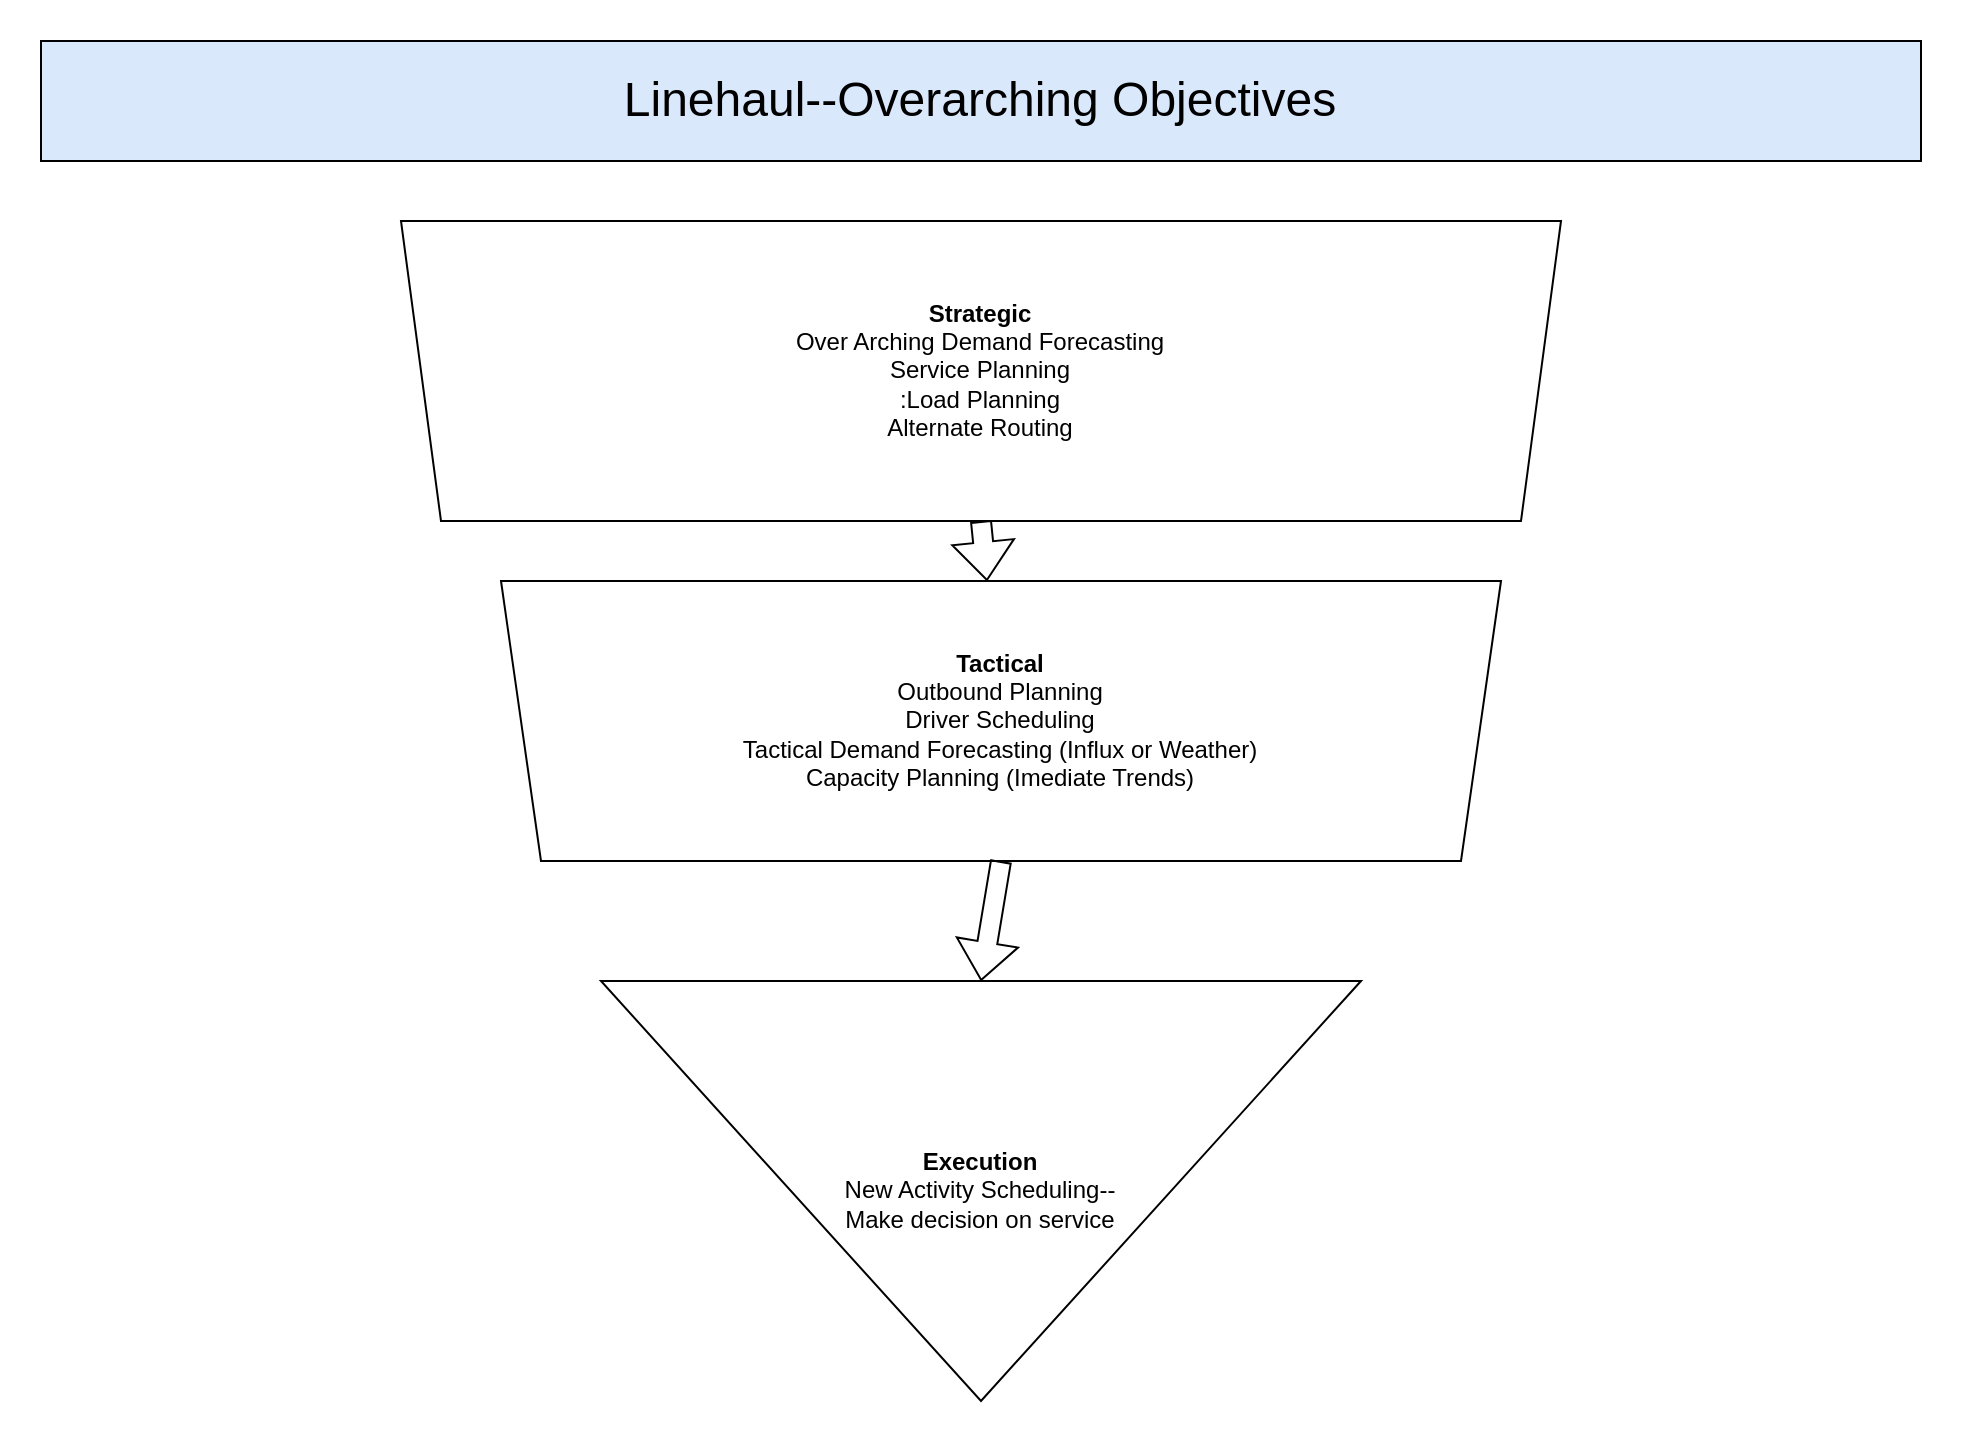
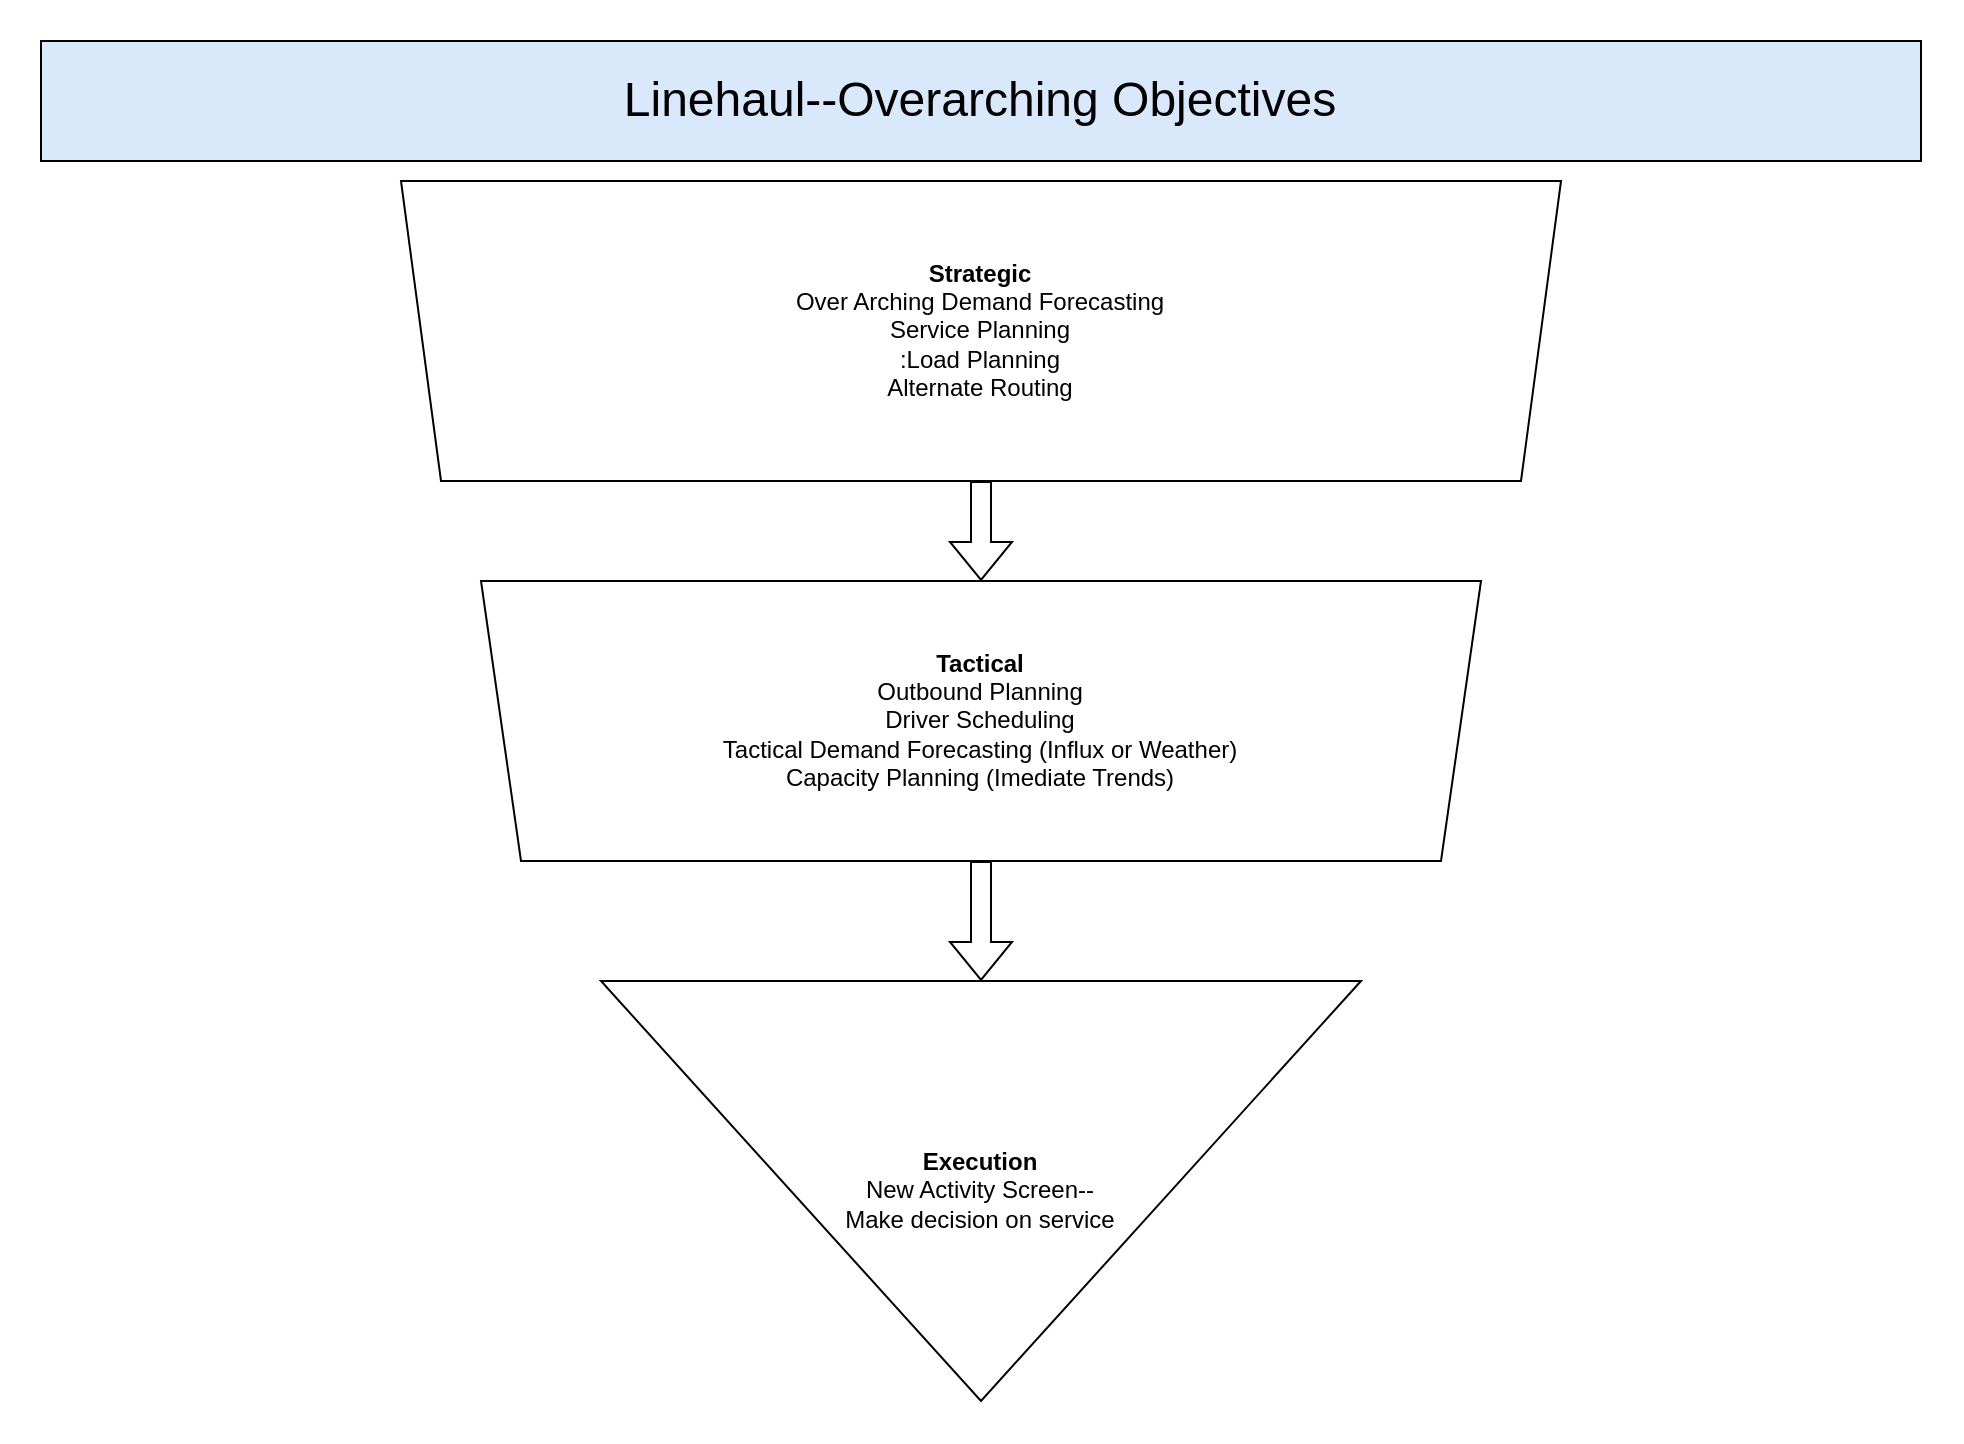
  <mxCell id="0" />
  <mxCell id="1" parent="0" />
- <mxCell id="2" value="&lt;b&gt;Execution&lt;/b&gt;&lt;br&gt;New Activity Scheduling--&lt;br&gt;Make decision on service" style="triangle;whiteSpace=wrap;html=1;direction=south;" vertex="1" parent="1"><mxGeometry x="300" y="490" width="380" height="210" as="geometry" /></mxCell>
- <mxCell id="3" value="&lt;b&gt;Tactical&lt;/b&gt;&lt;br&gt;Outbound Planning&lt;br&gt;Driver Scheduling&lt;br&gt;Tactical Demand Forecasting (Influx or Weather)&lt;br&gt;Capacity Planning (Imediate Trends)" style="shape=trapezoid;perimeter=trapezoidPerimeter;whiteSpace=wrap;html=1;fixedSize=1;direction=west;" vertex="1" parent="1"><mxGeometry x="250" y="290" width="500" height="140" as="geometry" /></mxCell>
- <mxCell id="4" value="&lt;b&gt;Strategic&lt;/b&gt;&lt;br&gt;Over Arching Demand Forecasting&lt;br&gt;Service Planning&lt;br&gt;:Load Planning&lt;br&gt;Alternate Routing" style="shape=trapezoid;perimeter=trapezoidPerimeter;whiteSpace=wrap;html=1;fixedSize=1;direction=west;" vertex="1" parent="1"><mxGeometry x="200" y="110" width="580" height="150" as="geometry" /></mxCell>
+ <mxCell id="2" value="&lt;b&gt;Execution&lt;/b&gt;&lt;br&gt;New Activity Screen--&lt;br&gt;Make decision on service" style="triangle;whiteSpace=wrap;html=1;direction=south;" vertex="1" parent="1"><mxGeometry x="300" y="490" width="380" height="210" as="geometry" /></mxCell>
+ <mxCell id="3" value="&lt;b&gt;Tactical&lt;/b&gt;&lt;br&gt;Outbound Planning&lt;br&gt;Driver Scheduling&lt;br&gt;Tactical Demand Forecasting (Influx or Weather)&lt;br&gt;Capacity Planning (Imediate Trends)" style="shape=trapezoid;perimeter=trapezoidPerimeter;whiteSpace=wrap;html=1;fixedSize=1;direction=west;" vertex="1" parent="1"><mxGeometry x="240" y="290" width="500" height="140" as="geometry" /></mxCell>
+ <mxCell id="4" value="&lt;b&gt;Strategic&lt;/b&gt;&lt;br&gt;Over Arching Demand Forecasting&lt;br&gt;Service Planning&lt;br&gt;:Load Planning&lt;br&gt;Alternate Routing" style="shape=trapezoid;perimeter=trapezoidPerimeter;whiteSpace=wrap;html=1;fixedSize=1;direction=west;" vertex="1" parent="1"><mxGeometry x="200" y="90" width="580" height="150" as="geometry" /></mxCell>
  <mxCell id="5" value="" style="shape=flexArrow;endArrow=classic;html=1;rounded=0;exitX=0.5;exitY=0;exitDx=0;exitDy=0;" edge="1" parent="1" source="4" target="3"><mxGeometry width="50" height="50" relative="1" as="geometry"><mxPoint x="510" y="330" as="sourcePoint" /><mxPoint x="560" y="280" as="targetPoint" /></mxGeometry></mxCell>
  <mxCell id="6" value="" style="shape=flexArrow;endArrow=classic;html=1;rounded=0;exitX=0.5;exitY=0;exitDx=0;exitDy=0;entryX=0;entryY=0.5;entryDx=0;entryDy=0;" edge="1" parent="1" source="3" target="2"><mxGeometry width="50" height="50" relative="1" as="geometry"><mxPoint x="510" y="330" as="sourcePoint" /><mxPoint x="560" y="280" as="targetPoint" /></mxGeometry></mxCell>
  <mxCell id="7" value="&lt;font style=&quot;font-size: 24px&quot;&gt;Linehaul--Overarching Objectives&lt;/font&gt;" style="rounded=0;whiteSpace=wrap;html=1;fillColor=#dae8fc;" vertex="1" parent="1"><mxGeometry x="20" y="20" width="940" height="60" as="geometry" /></mxCell>
